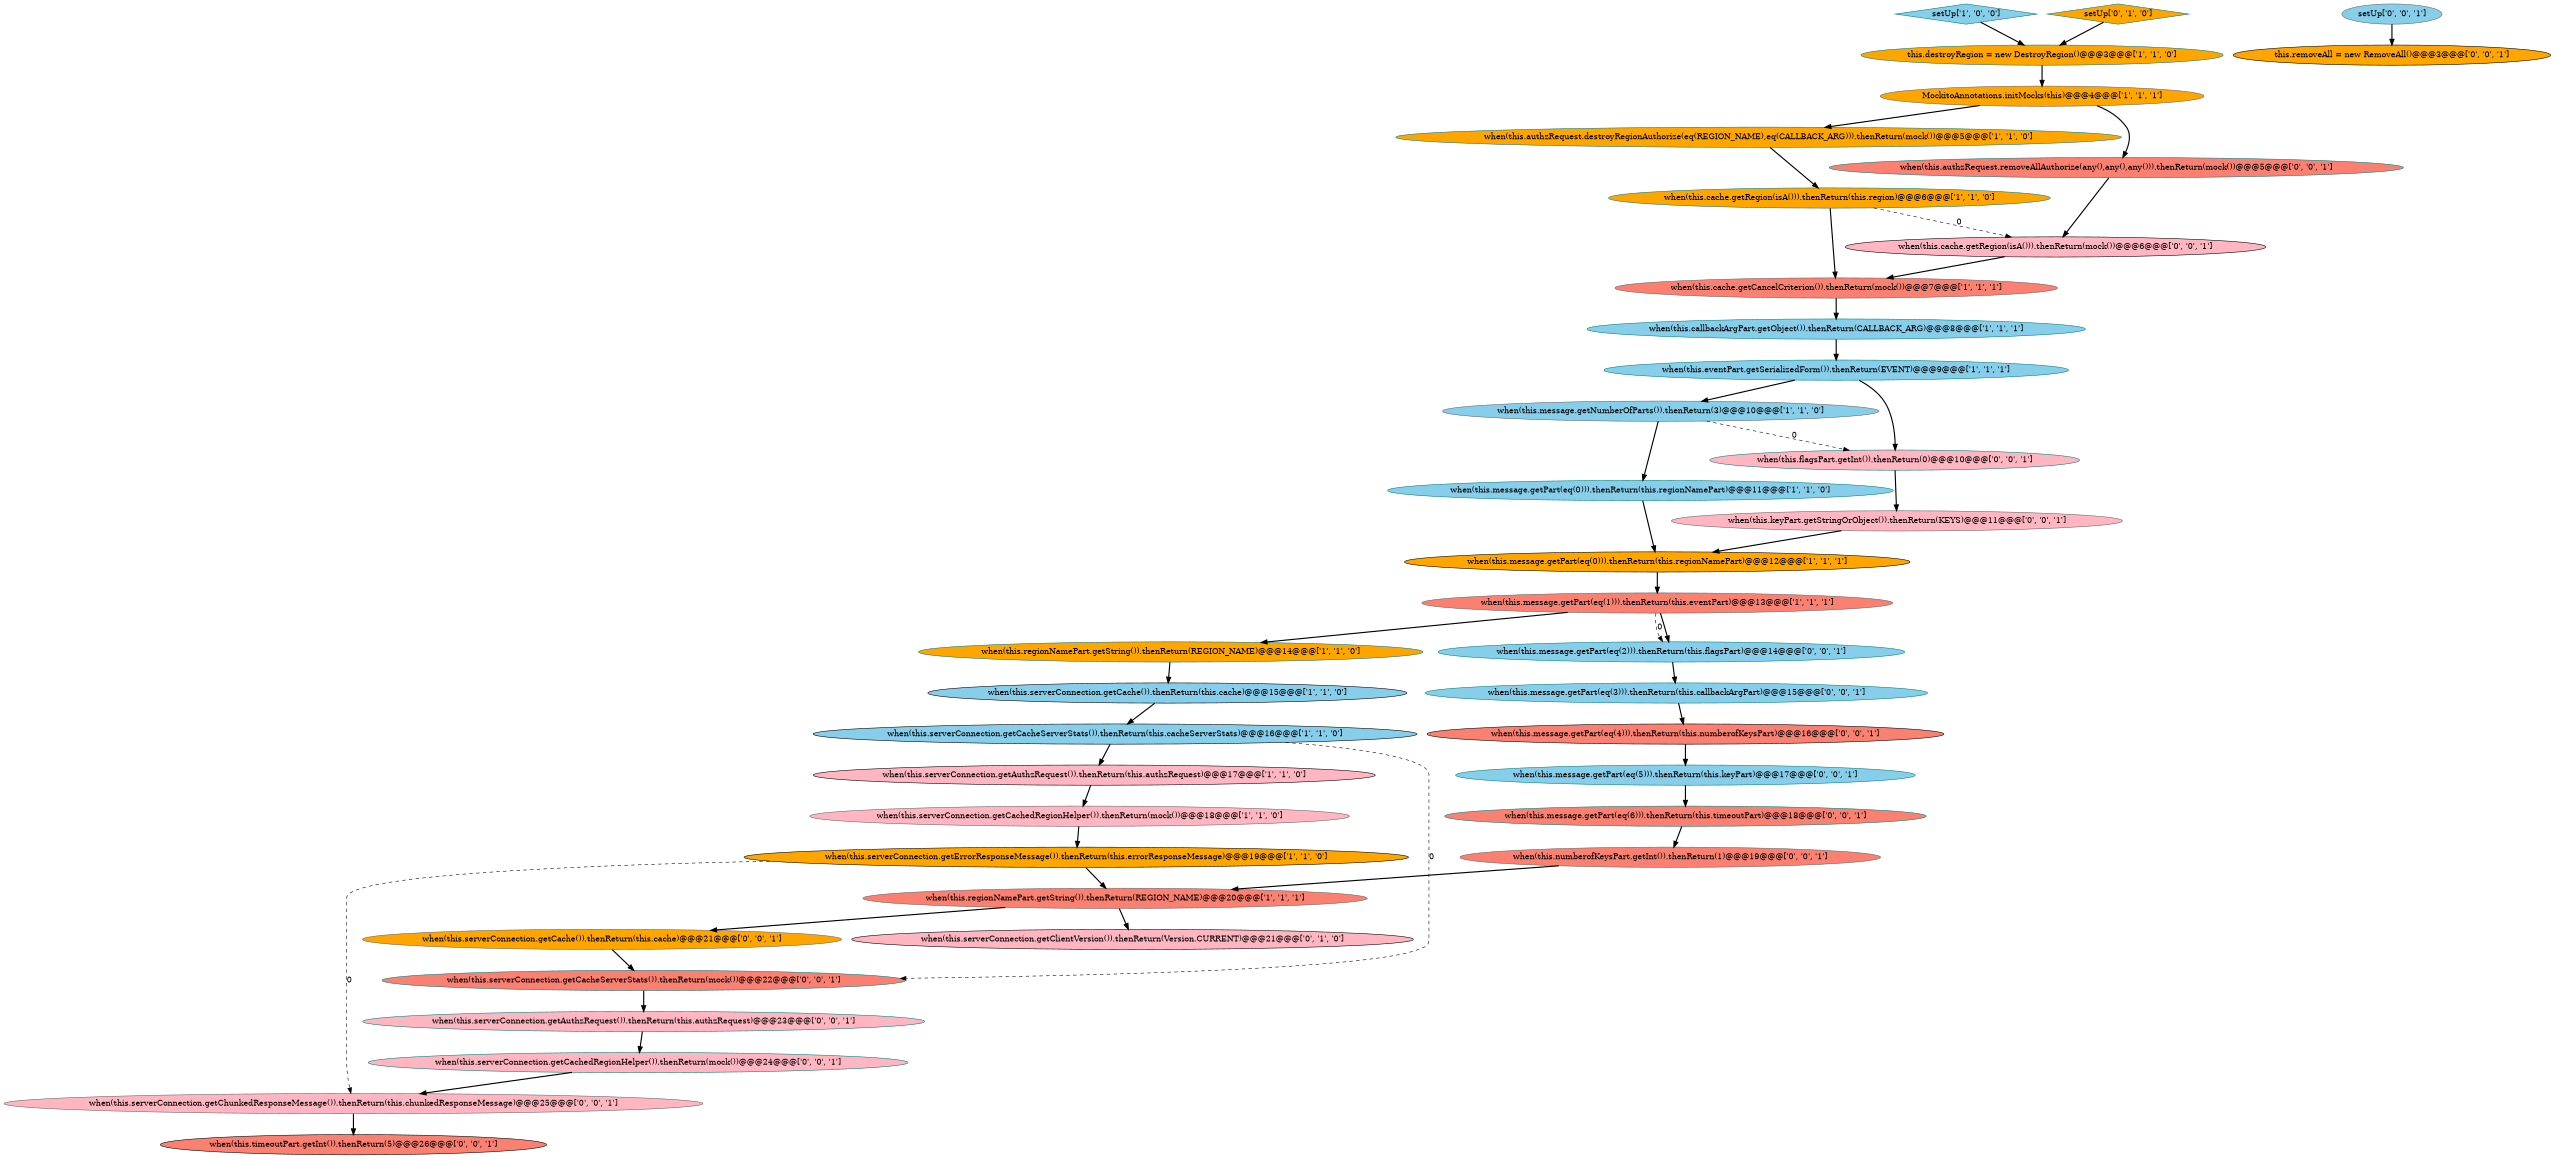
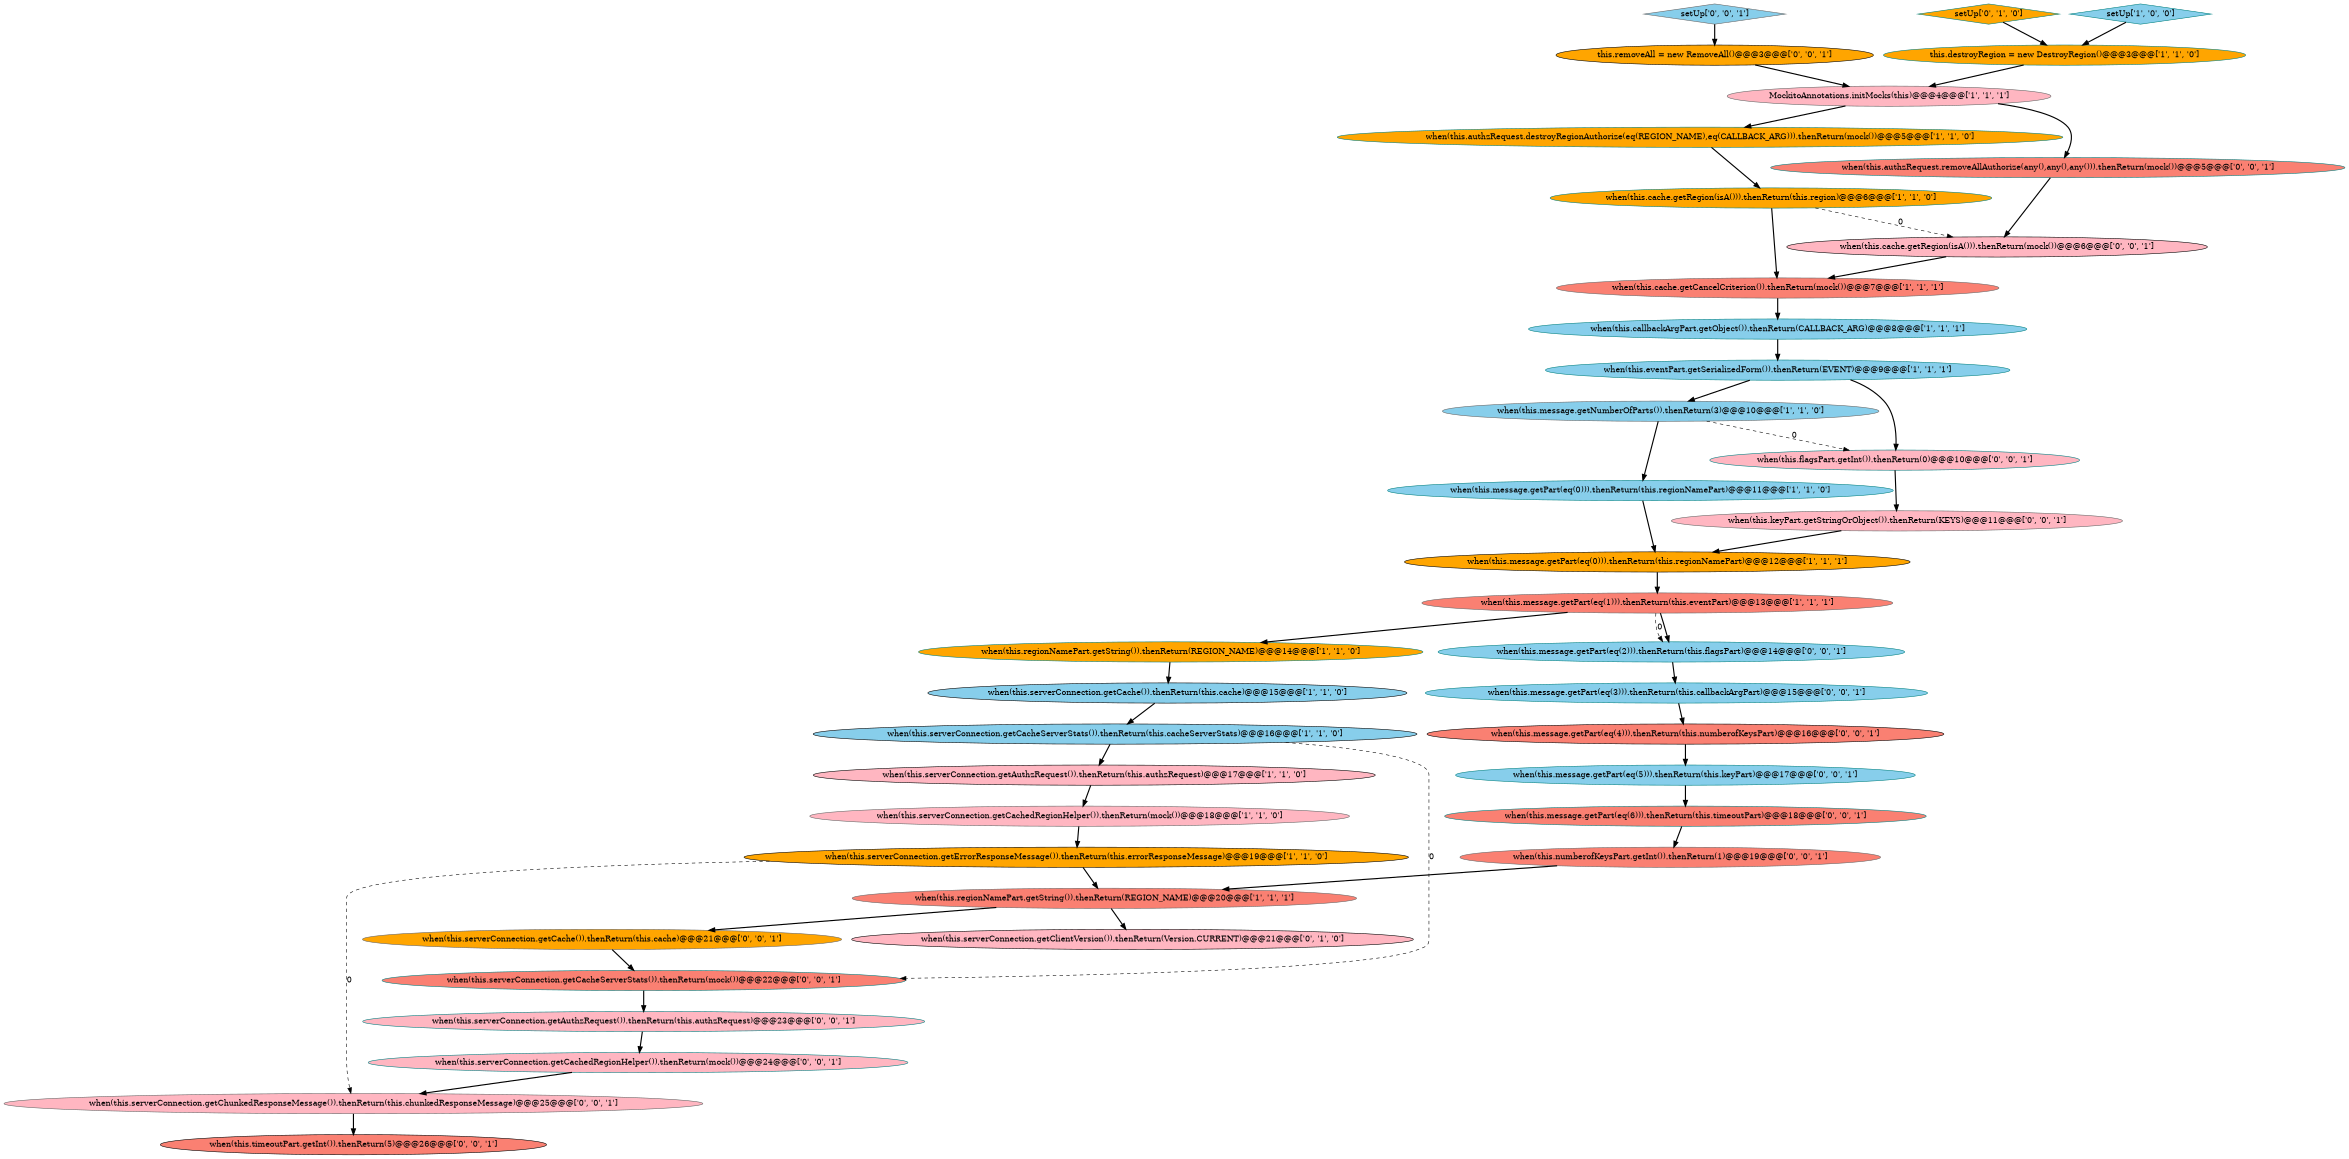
  digraph {
    node [color=teal fillcolor=skyblue shape=ellipse style=filled]
    edge [style=bold]
    n1 [label="when(this.message.getPart(eq(0))).thenReturn(this.regionNamePart)@@@11@@@['1', '1', '0']"]
    n2 [color=black fillcolor=orange label="when(this.message.getPart(eq(0))).thenReturn(this.regionNamePart)@@@12@@@['1', '1', '1']"]
    n3 [color=gray40 fillcolor=salmon label="when(this.message.getPart(eq(1))).thenReturn(this.eventPart)@@@13@@@['1', '1', '1']"]
    n4 [color=gray40 fillcolor=lightpink label="when(this.serverConnection.getCachedRegionHelper()).thenReturn(mock())@@@18@@@['1', '1', '0']"]
    n5 [color=black fillcolor=orange label="when(this.serverConnection.getErrorResponseMessage()).thenReturn(this.errorResponseMessage)@@@19@@@['1', '1', '0']"]
    n6 [color=gray40 fillcolor=lightpink label="when(this.serverConnection.getChunkedResponseMessage()).thenReturn(this.chunkedResponseMessage)@@@25@@@['0', '0', '1']"]
    n7 [color=gray40 fillcolor=salmon label="when(this.regionNamePart.getString()).thenReturn(REGION_NAME)@@@20@@@['1', '1', '1']"]
    n8 [fillcolor=orange label="when(this.authzRequest.destroyRegionAuthorize(eq(REGION_NAME),eq(CALLBACK_ARG))).thenReturn(mock())@@@5@@@['1', '1', '0']"]
    n9 [fillcolor=orange label="when(this.cache.getRegion(isA())).thenReturn(this.region)@@@6@@@['1', '1', '0']"]
    n10 [color=gray40 fillcolor=salmon label="when(this.cache.getCancelCriterion()).thenReturn(mock())@@@7@@@['1', '1', '1']"]
    n11 [color=black fillcolor=lightpink label="when(this.cache.getRegion(isA())).thenReturn(mock())@@@6@@@['0', '0', '1']"]
    n12 [label="when(this.callbackArgPart.getObject()).thenReturn(CALLBACK_ARG)@@@8@@@['1', '1', '1']"]
    n13 [label="when(this.eventPart.getSerializedForm()).thenReturn(EVENT)@@@9@@@['1', '1', '1']"]
-   n14 [color=gray40 label="setUp['0', '0', '1']"]
+   n14 [color=gray40 label="setUp['0', '0', '1']" shape=diamond]
    n15 [color=black fillcolor=orange label="this.removeAll = new RemoveAll()@@@3@@@['0', '0', '1']"]
-   n16 [color=gray40 fillcolor=orange label="MockitoAnnotations.initMocks(this)@@@4@@@['1', '1', '1']"]
+   n16 [color=gray40 fillcolor=lightpink label="MockitoAnnotations.initMocks(this)@@@4@@@['1', '1', '1']"]
    n17 [fillcolor=lightpink label="when(this.flagsPart.getInt()).thenReturn(0)@@@10@@@['0', '0', '1']"]
    n18 [color=gray40 label="when(this.message.getNumberOfParts()).thenReturn(3)@@@10@@@['1', '1', '0']"]
    n19 [color=gray40 fillcolor=lightpink label="when(this.keyPart.getStringOrObject()).thenReturn(KEYS)@@@11@@@['0', '0', '1']"]
    n20 [color=black label="when(this.serverConnection.getCache()).thenReturn(this.cache)@@@15@@@['1', '1', '0']"]
    n21 [color=black label="when(this.serverConnection.getCacheServerStats()).thenReturn(this.cacheServerStats)@@@16@@@['1', '1', '0']"]
    n22 [color=black fillcolor=lightpink label="when(this.serverConnection.getAuthzRequest()).thenReturn(this.authzRequest)@@@17@@@['1', '1', '0']"]
    n23 [fillcolor=salmon label="when(this.serverConnection.getCacheServerStats()).thenReturn(mock())@@@22@@@['0', '0', '1']"]
    n24 [fillcolor=salmon label="when(this.authzRequest.removeAllAuthorize(any(),any(),any())).thenReturn(mock())@@@5@@@['0', '0', '1']"]
    n25 [fillcolor=orange label="when(this.regionNamePart.getString()).thenReturn(REGION_NAME)@@@14@@@['1', '1', '0']"]
    n26 [fillcolor=lightpink label="when(this.serverConnection.getAuthzRequest()).thenReturn(this.authzRequest)@@@23@@@['0', '0', '1']"]
    n27 [fillcolor=lightpink label="when(this.serverConnection.getCachedRegionHelper()).thenReturn(mock())@@@24@@@['0', '0', '1']"]
    n28 [color=black fillcolor=salmon label="when(this.timeoutPart.getInt()).thenReturn(5)@@@26@@@['0', '0', '1']"]
    n29 [label="setUp['1', '0', '0']" shape=diamond]
    n30 [fillcolor=orange label="this.destroyRegion = new DestroyRegion()@@@3@@@['1', '1', '0']"]
    n31 [label="when(this.message.getPart(eq(2))).thenReturn(this.flagsPart)@@@14@@@['0', '0', '1']"]
    n32 [label="when(this.message.getPart(eq(3))).thenReturn(this.callbackArgPart)@@@15@@@['0', '0', '1']"]
    n33 [color=black fillcolor=salmon label="when(this.message.getPart(eq(4))).thenReturn(this.numberofKeysPart)@@@16@@@['0', '0', '1']"]
    n34 [label="when(this.message.getPart(eq(5))).thenReturn(this.keyPart)@@@17@@@['0', '0', '1']"]
    n35 [fillcolor=salmon label="when(this.message.getPart(eq(6))).thenReturn(this.timeoutPart)@@@18@@@['0', '0', '1']"]
    n36 [fillcolor=orange label="setUp['0', '1', '0']" shape=diamond]
    n37 [color=gray40 fillcolor=salmon label="when(this.numberofKeysPart.getInt()).thenReturn(1)@@@19@@@['0', '0', '1']"]
    n38 [color=gray40 fillcolor=orange label="when(this.serverConnection.getCache()).thenReturn(this.cache)@@@21@@@['0', '0', '1']"]
    n39 [color=black fillcolor=lightpink label="when(this.serverConnection.getClientVersion()).thenReturn(Version.CURRENT)@@@21@@@['0', '1', '0']"]
    n1 -> n2
    n2 -> n3
    n3 -> n25
    n3 -> n31
    n3 -> n31 [label=0 style=dashed]
    n4 -> n5
    n5 -> n6 [label=0 style=dashed]
    n5 -> n7
    n6 -> n28
    n7 -> n38
    n7 -> n39
    n8 -> n9
    n9 -> n10
    n9 -> n11 [label=0 style=dashed]
    n10 -> n12
    n11 -> n10
    n12 -> n13
    n13 -> n17
    n13 -> n18
    n14 -> n15
+   n15 -> n16
    n16 -> n8
    n16 -> n24
    n17 -> n19
    n18 -> n1
    n18 -> n17 [label=0 style=dashed]
    n19 -> n2
    n20 -> n21
    n21 -> n22
    n21 -> n23 [label=0 style=dashed]
    n22 -> n4
    n23 -> n26
    n24 -> n11
    n25 -> n20
    n26 -> n27
    n27 -> n6
    n29 -> n30
    n30 -> n16
    n31 -> n32
    n32 -> n33
    n33 -> n34
    n34 -> n35
    n35 -> n37
    n36 -> n30
    n37 -> n7
    n38 -> n23
  }
